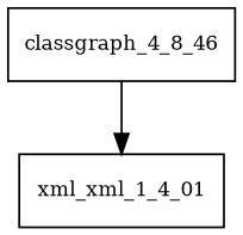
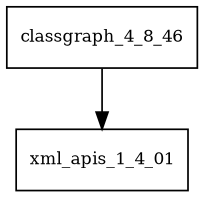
  digraph {
    node [fontsize=10.0 shape=box]
    classgraph_4_8_46
-   xml_apis_1_4_01 [label=xml_xml_1_4_01]
+   xml_apis_1_4_01
    classgraph_4_8_46 -> xml_apis_1_4_01
  }
